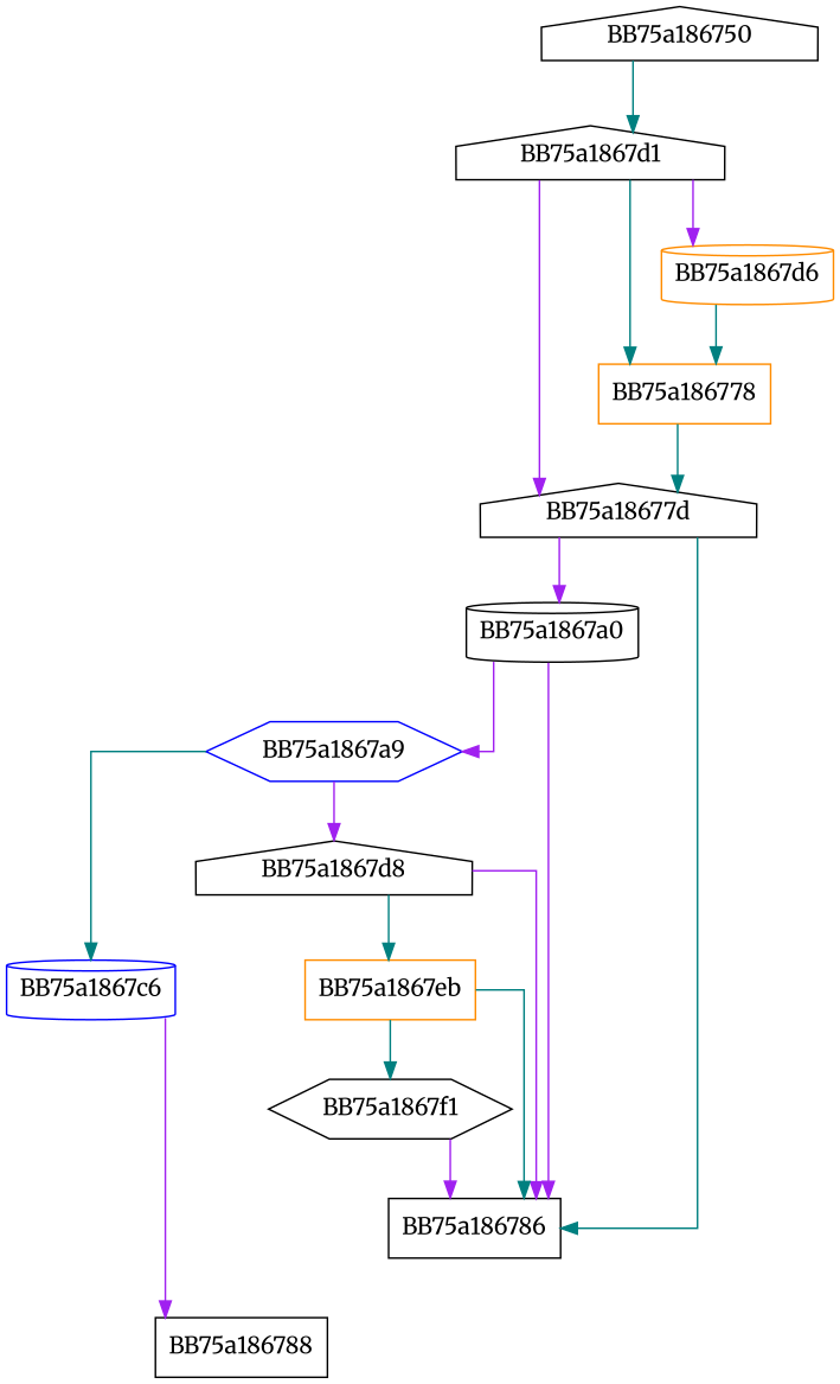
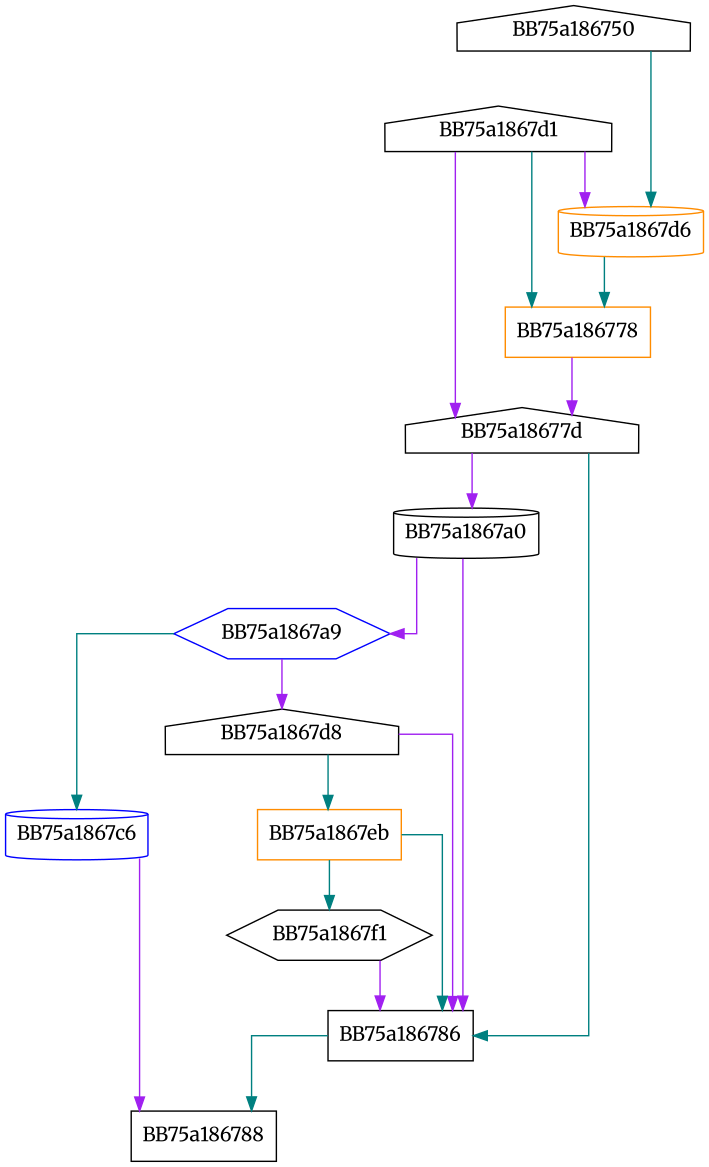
  digraph {
    fontname=Merriweather
    splines=ortho
    node [color=black fontname=Merriweather shape=house]
    edge [color=teal fontname=Merriweather]
    BB75a186750
    BB75a1867d1
    BB75a186778 [color=darkorange shape=box]
    BB75a18677d
    BB75a1867d6 [color=darkorange shape=cylinder]
    BB75a1867a0 [shape=cylinder]
    BB75a186786 [shape=box]
    BB75a1867a9 [color=blue shape=hexagon]
    BB75a186788 [shape=box]
    BB75a1867d8
    n11 [color=blue label=BB75a1867c6 shape=cylinder]
    BB75a1867eb [color=darkorange shape=box]
    BB75a1867f1 [shape=hexagon]
-   BB75a186750 -> BB75a1867d1
+   BB75a186750 -> BB75a1867d6
    BB75a1867d1 -> BB75a186778
    BB75a1867d1 -> BB75a18677d [color=purple]
    BB75a1867d1 -> BB75a1867d6 [color=purple]
-   BB75a186778 -> BB75a18677d
+   BB75a186778 -> BB75a18677d [color=purple]
    BB75a18677d -> BB75a1867a0 [color=purple]
    BB75a18677d -> BB75a186786
    BB75a1867d6 -> BB75a186778
    BB75a1867a0 -> BB75a186786 [color=purple]
    BB75a1867a0 -> BB75a1867a9 [color=purple]
+   BB75a186786 -> BB75a186788
    BB75a1867a9 -> BB75a1867d8 [color=purple]
    BB75a1867a9 -> n11
    BB75a1867d8 -> BB75a186786 [color=purple]
    BB75a1867d8 -> BB75a1867eb
    n11 -> BB75a186788 [color=purple]
    BB75a1867eb -> BB75a186786
    BB75a1867eb -> BB75a1867f1
    BB75a1867f1 -> BB75a186786 [color=purple]
  }
